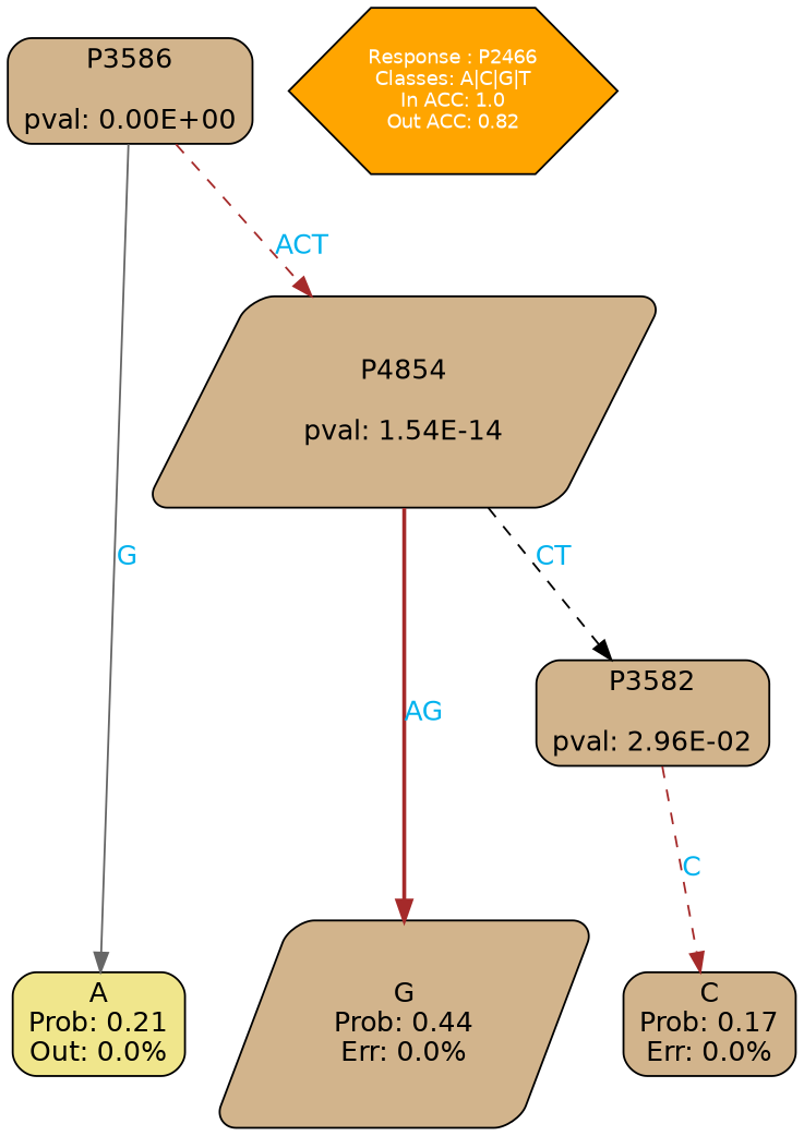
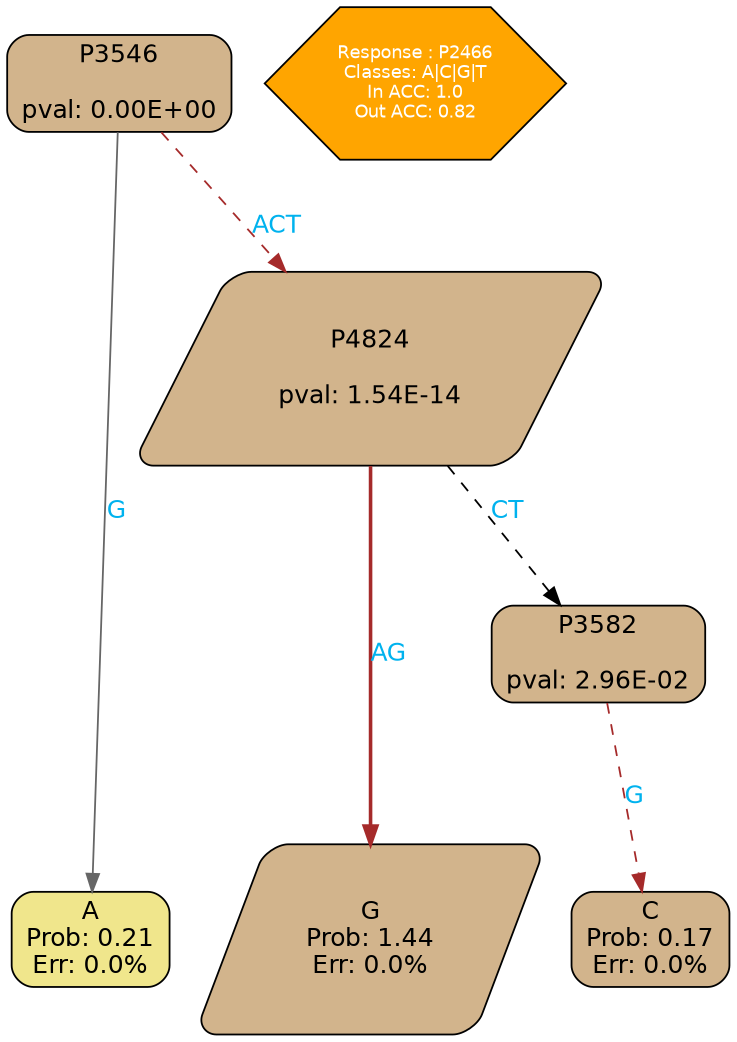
  digraph {
    ranksep=equally
    splines=polylines
    node [color=black fillcolor=tan fontname=helvetica shape=box style="filled, rounded"]
    edge [color=brown fontcolor=deepskyblue2 fontname=helvetica style=dashed]
-   n1 [label="G\nProb: 0.44\nErr: 0.0%" shape=parallelogram]
+   n1 [label="G\nProb: 1.44\nErr: 0.0%" shape=parallelogram]
    n2 [label="C\nProb: 0.17\nErr: 0.0%"]
-   n3 [fillcolor=khaki label="A\nProb: 0.21\nOut: 0.0%"]
+   n3 [fillcolor=khaki label="A\nProb: 0.21\nErr: 0.0%"]
    n4 [align=left fillcolor=orange fontcolor=white fontsize=10 label="Response : P2466\nClasses: A|C|G|T\nIn ACC: 1.0\nOut ACC: 0.82\n" shape=hexagon style=filled]
-   n5 [label="P3586\n\npval: 0.00E+00"]
-   n6 [label="P4854\n\npval: 1.54E-14" shape=parallelogram]
+   n5 [label="P3546\n\npval: 0.00E+00"]
+   n6 [label="P4824\n\npval: 1.54E-14" shape=parallelogram]
    n7 [label="P3582\n\npval: 2.96E-02"]
    subgraph sub_1 {
      rank=same
      n1
      n2
      n3
    }
    subgraph sub_2 {
      rank=same
      n4
      n5
    }
    n5 -> n3 [color=gray40 label=G style=solid]
    n5 -> n6 [label=ACT]
    n6 -> n1 [label=AG style=bold]
    n6 -> n7 [color=black label=CT]
-   n7 -> n2 [label=C]
+   n7 -> n2 [label=G]
  }
